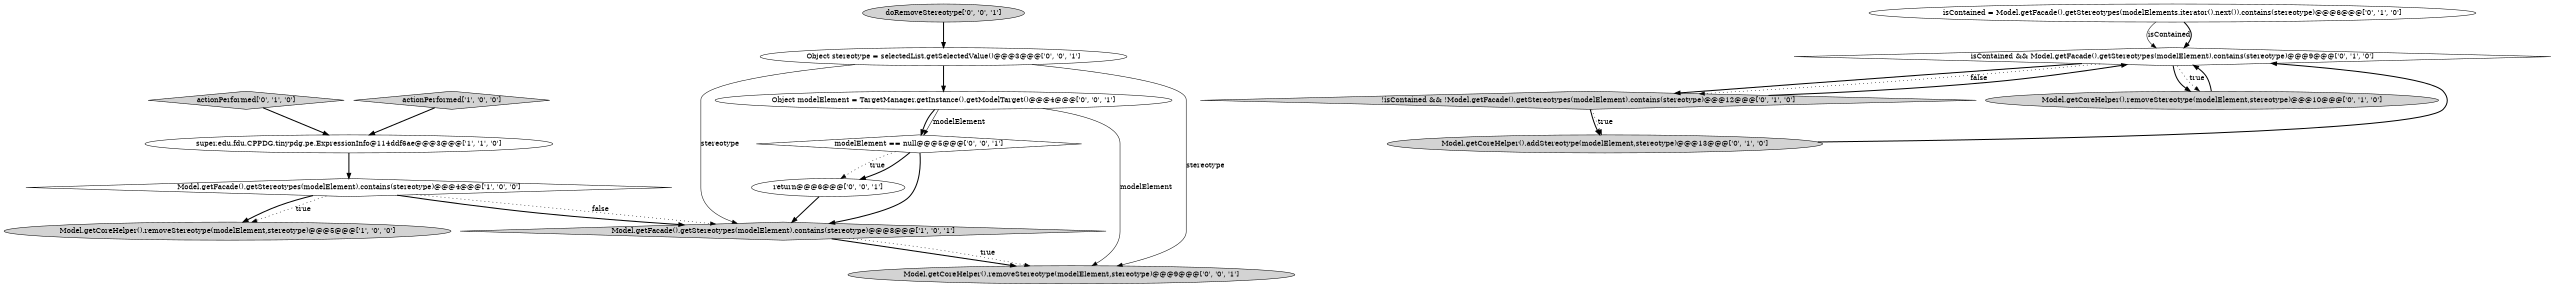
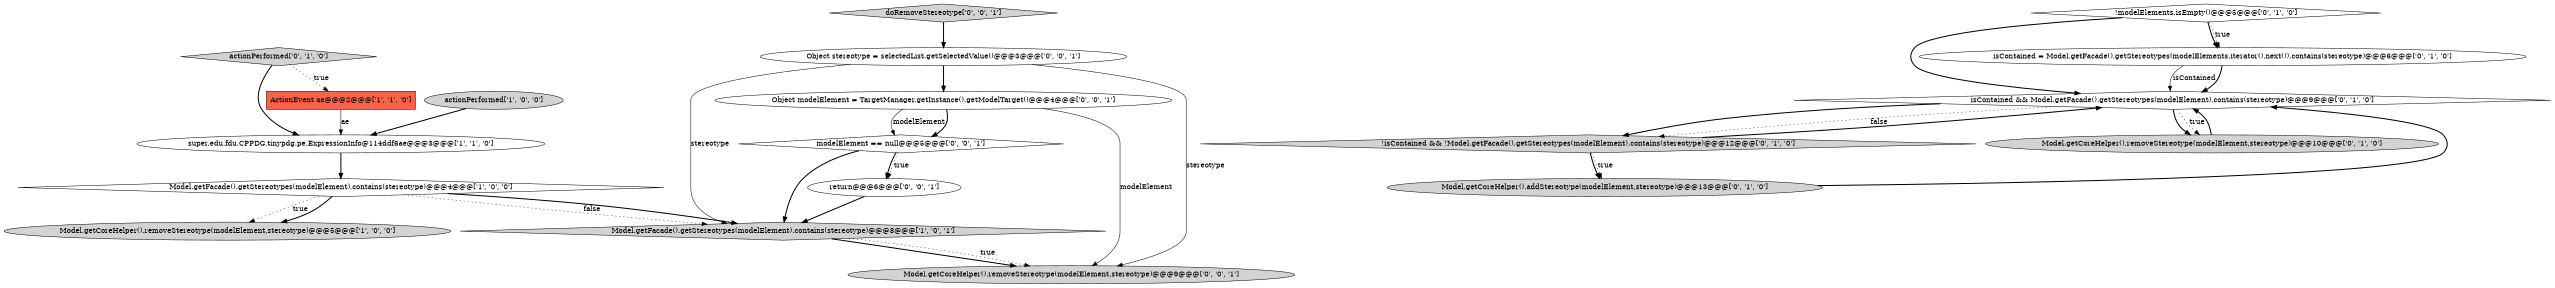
  digraph {
    node [fillcolor=lightgray shape=diamond style=filled]
    edge [style=bold]
-   n1 [label="actionPerformed['1', '0', '0']"]
+   n1 [label="actionPerformed['1', '0', '0']" shape=ellipse]
    n2 [fillcolor=white label="super.edu.fdu.CPPDG.tinypdg.pe.ExpressionInfo@114ddf6ae@@@3@@@['1', '1', '0']" shape=ellipse]
+   n3 [fillcolor=tomato label="ActionEvent ae@@@2@@@['1', '1', '0']" shape=box]
    n4 [fillcolor=white label="Model.getFacade().getStereotypes(modelElement).contains(stereotype)@@@4@@@['1', '0', '0']"]
    n5 [label="Model.getFacade().getStereotypes(modelElement).contains(stereotype)@@@8@@@['1', '0', '1']"]
    n6 [label="Model.getCoreHelper().removeStereotype(modelElement,stereotype)@@@9@@@['0', '0', '1']" shape=ellipse]
    n7 [fillcolor=white label="isContained && Model.getFacade().getStereotypes(modelElement).contains(stereotype)@@@9@@@['0', '1', '0']"]
    n8 [label="!isContained && !Model.getFacade().getStereotypes(modelElement).contains(stereotype)@@@12@@@['0', '1', '0']"]
    n9 [label="Model.getCoreHelper().removeStereotype(modelElement,stereotype)@@@10@@@['0', '1', '0']" shape=ellipse]
    n10 [label="Model.getCoreHelper().addStereotype(modelElement,stereotype)@@@13@@@['0', '1', '0']" shape=ellipse]
    n11 [label="Model.getCoreHelper().removeStereotype(modelElement,stereotype)@@@5@@@['1', '0', '0']" shape=ellipse]
    n12 [fillcolor=white label="isContained = Model.getFacade().getStereotypes(modelElements.iterator().next()).contains(stereotype)@@@6@@@['0', '1', '0']" shape=ellipse]
    n13 [fillcolor=white label="return@@@6@@@['0', '0', '1']" shape=ellipse]
-   n15 [label="doRemoveStereotype['0', '0', '1']" shape=ellipse]
+   n14 [fillcolor=white label="!modelElements.isEmpty()@@@5@@@['0', '1', '0']"]
+   n15 [label="doRemoveStereotype['0', '0', '1']"]
    n16 [fillcolor=white label="Object stereotype = selectedList.getSelectedValue()@@@3@@@['0', '0', '1']" shape=ellipse]
    n17 [fillcolor=white label="Object modelElement = TargetManager.getInstance().getModelTarget()@@@4@@@['0', '0', '1']" shape=ellipse]
    n18 [fillcolor=white label="modelElement == null@@@5@@@['0', '0', '1']"]
    n19 [label="actionPerformed['0', '1', '0']"]
    n1 -> n2
    n2 -> n4
+   n3 -> n2 [label=ae style=solid]
    n4 -> n5 [label=false style=dotted]
    n4 -> n5
    n4 -> n11 [label=true style=dotted]
    n4 -> n11
    n5 -> n6
    n5 -> n6 [label=true style=dotted]
    n7 -> n8
    n7 -> n8 [label=false style=dotted]
    n7 -> n9
    n7 -> n9 [label=true style=dotted]
    n8 -> n7
    n8 -> n10
    n8 -> n10 [label=true style=dotted]
    n9 -> n7
    n10 -> n7
    n12 -> n7 [label=isContained style=solid]
    n12 -> n7
    n13 -> n5
+   n14 -> n7
+   n14 -> n12
+   n14 -> n12 [label=true style=dotted]
    n15 -> n16
    n16 -> n5 [label=stereotype style=solid]
    n16 -> n6 [label=stereotype style=solid]
    n16 -> n17
    n17 -> n6 [label=modelElement style=solid]
    n17 -> n18 [label=modelElement style=solid]
    n17 -> n18
    n18 -> n5
    n18 -> n13 [label=true style=dotted]
    n18 -> n13
    n19 -> n2
+   n19 -> n3 [label=true style=dotted]
  }
